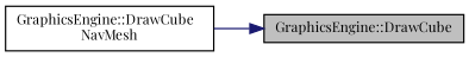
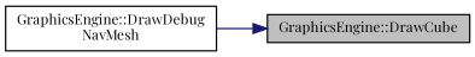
  digraph {
    rankdir=RL
    fontname="Playfair Display"
    node [color=black fontname="Playfair Display" fontsize=10 shape=record style=filled]
    n1 [fillcolor=grey75 fontcolor=black height=0.2 label="GraphicsEngine::DrawCube" width=0.4]
-   n2 [fillcolor=white height=0.2 label="GraphicsEngine::DrawCube\lNavMesh" width=0.4]
+   n2 [fillcolor=white height=0.2 label="GraphicsEngine::DrawDebug\lNavMesh" width=0.4]
    n1 -> n2 [color=midnightblue dir=back fontname="Playfair Display" fontsize=10 labelfontname=Helvetica labelfontsize=10 style=solid]
  }
